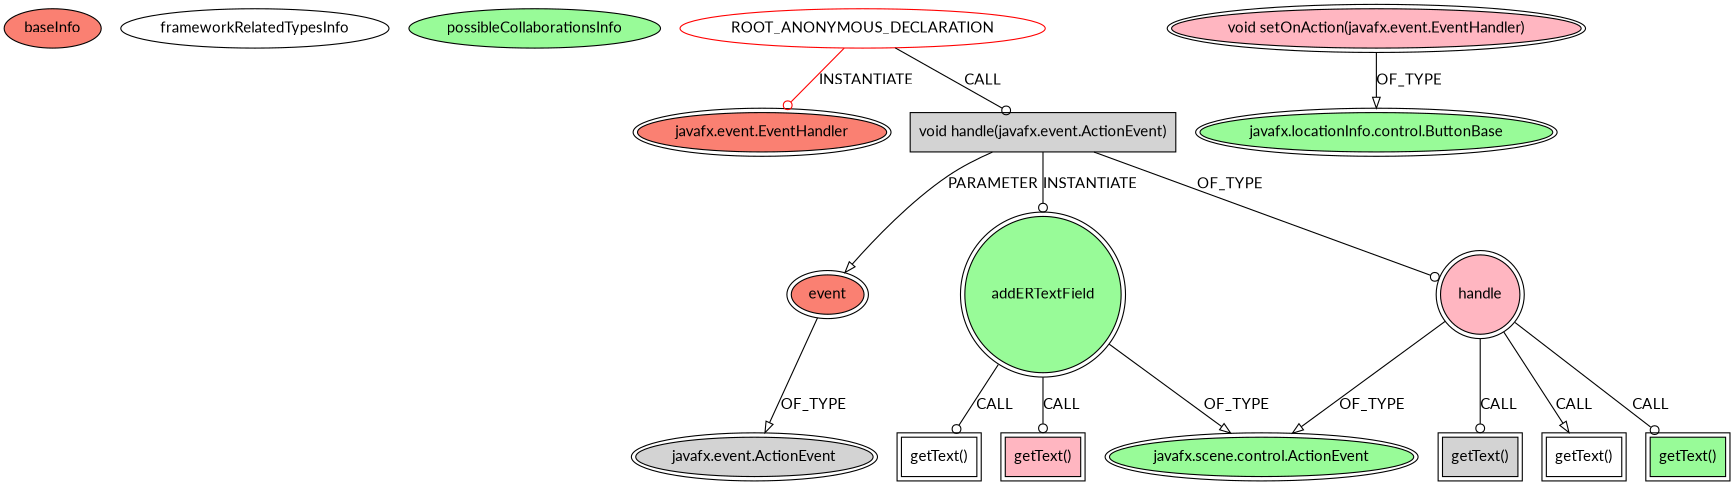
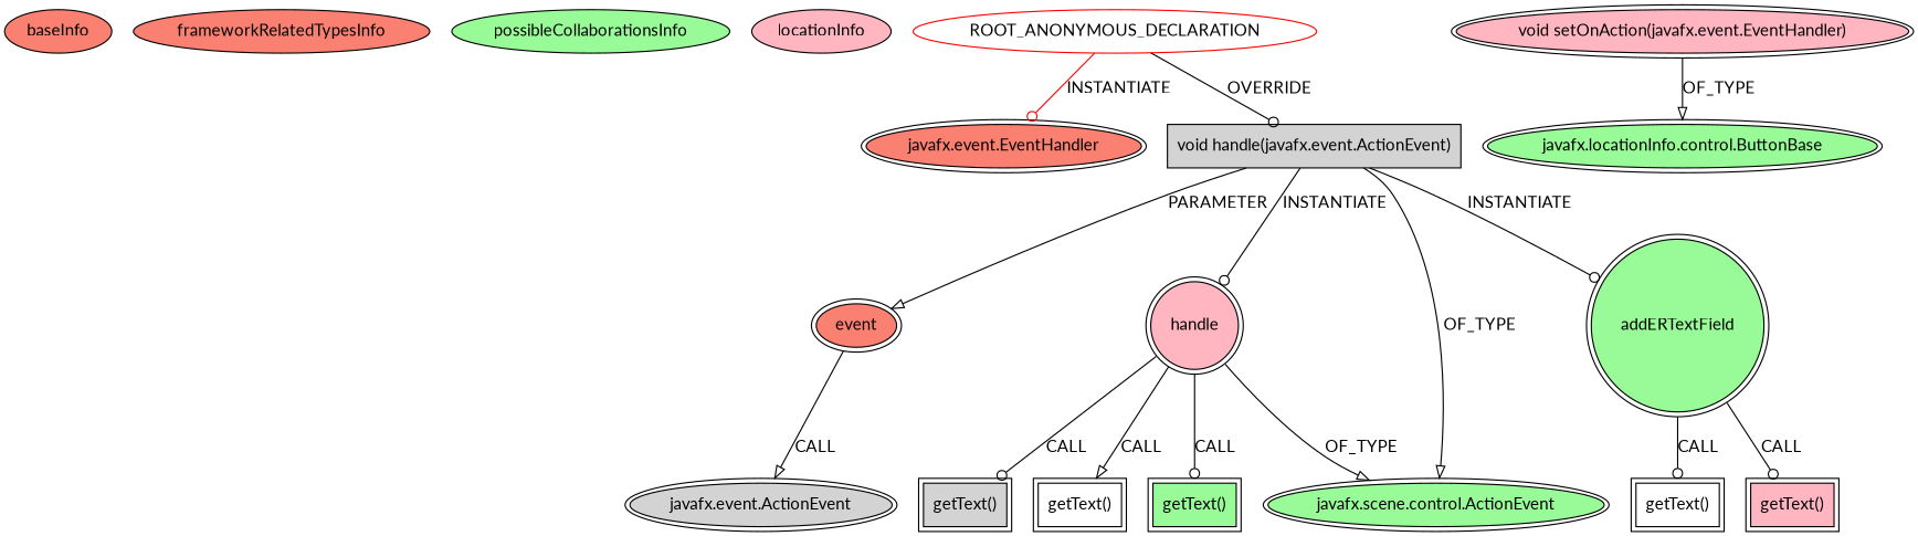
  digraph {
    fontname=Lato
    node [fillcolor=palegreen fontname=Lato style=filled isFrameworkType=true vertexType=INSIDE_CALL peripheries=2]
    edge [arrowhead=odot fontname=Lato]
    baseInfo [category=extension_graph fillcolor=salmon graphId=2789 isAnonymous=true possibleRelation=false isFrameworkType="" vertexType="" peripheries=""]
-   frameworkRelatedTypesInfo [0="javafx.event.EventHandler" fillcolor=white isFrameworkType="" vertexType="" peripheries=""]
+   frameworkRelatedTypesInfo [0="javafx.event.EventHandler" fillcolor=salmon isFrameworkType="" vertexType="" peripheries=""]
    possibleCollaborationsInfo [isFrameworkType="" vertexType="" peripheries=""]
+   locationInfo [contextSignature="void start(javafx.stage.Stage)" filePath="/gpshenoy-Bank354/Bank354-master/src/bank354/Bank354.java" fillcolor=lightpink graphId=2789 projectName="gpshenoy-Bank354" isFrameworkType="" vertexType="" peripheries=""]
    n5 [color=red fillcolor=white isFrameworkType=false label=ROOT_ANONYMOUS_DECLARATION vertexType=ROOT_ANONYMOUS_DECLARATION peripheries=""]
    n6 [fillcolor=salmon label="javafx.event.EventHandler" vertexType=FRAMEWORK_INTERFACE_TYPE]
    n7 [fillcolor=lightgrey isFrameworkType=false label="void handle(javafx.event.ActionEvent)" shape=box vertexType=OVERRIDING_METHOD_DECLARATION peripheries=""]
    n8 [fillcolor=salmon label=event vertexType=PARAMETER_DECLARATION]
    n9 [fillcolor=lightpink label=handle shape=circle vertexType=VARIABLE_EXPRESION]
    n10 [label=addERTextField shape=circle vertexType=VARIABLE_EXPRESION]
    n11 [fillcolor=lightpink label="void setOnAction(javafx.event.EventHandler)" vertexType=OUTSIDE_CALL]
    n12 [label="javafx.locationInfo.control.ButtonBase" vertexType=FRAMEWORK_CLASS_TYPE]
    n13 [fillcolor=lightgrey label="javafx.event.ActionEvent" vertexType=FRAMEWORK_CLASS_TYPE]
    n14 [label="javafx.scene.control.ActionEvent" vertexType=FRAMEWORK_CLASS_TYPE]
    n15 [fillcolor=lightgrey label="getText()" shape=box]
    n16 [fillcolor=white label="getText()" shape=box]
    n17 [label="getText()" shape=box]
    n18 [fillcolor=white label="getText()" shape=box]
    n19 [fillcolor=lightpink label="getText()" shape=box]
    n5 -> n6 [color=red label=INSTANTIATE]
-   n5 -> n7 [label=CALL]
+   n5 -> n7 [label=OVERRIDE]
    n7 -> n8 [arrowhead=onormal label=PARAMETER]
-   n7 -> n9 [label=OF_TYPE]
+   n7 -> n9 [label=INSTANTIATE]
    n7 -> n10 [label=INSTANTIATE]
-   n8 -> n13 [arrowhead=onormal label=OF_TYPE]
+   n8 -> n13 [arrowhead=onormal label=CALL]
    n9 -> n14 [arrowhead=onormal label=OF_TYPE]
    n9 -> n15 [label=CALL]
    n9 -> n16 [arrowhead=onormal label=CALL]
    n9 -> n17 [label=CALL]
-   n10 -> n14 [arrowhead=onormal label=OF_TYPE]
+   n7 -> n14 [arrowhead=onormal label=OF_TYPE]
    n10 -> n18 [label=CALL]
    n10 -> n19 [label=CALL]
    n11 -> n12 [arrowhead=onormal label=OF_TYPE]
  }
